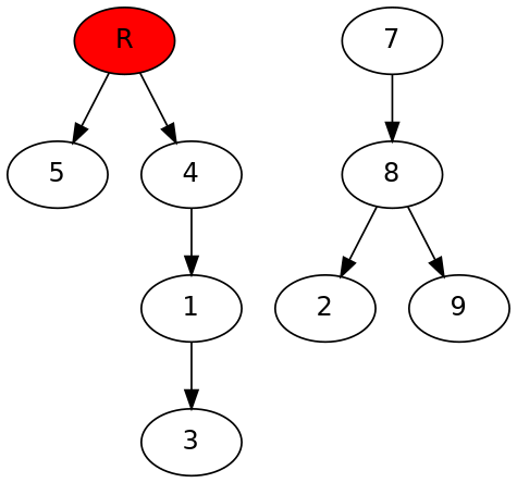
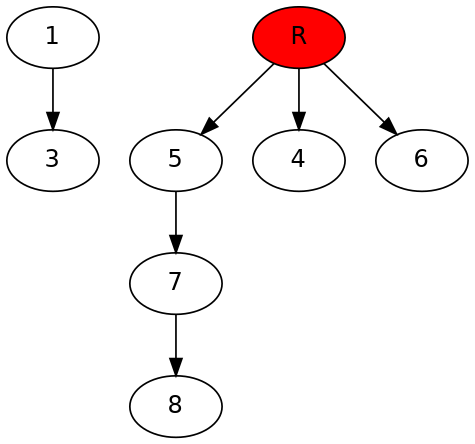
  digraph {
    fontname="DejaVu Sans"
    node [fontname="DejaVu Sans"]
    edge [fontname="DejaVu Sans"]
    1
    3
    5
    7
    8
-   2
-   9
    4
    R [fillcolor="#ff0000" style=filled]
+   6
    1 -> 3
+   5 -> 7
    7 -> 8
-   8 -> 2
-   8 -> 9
-   4 -> 1
    R -> 5
    R -> 4
+   R -> 6
  }
